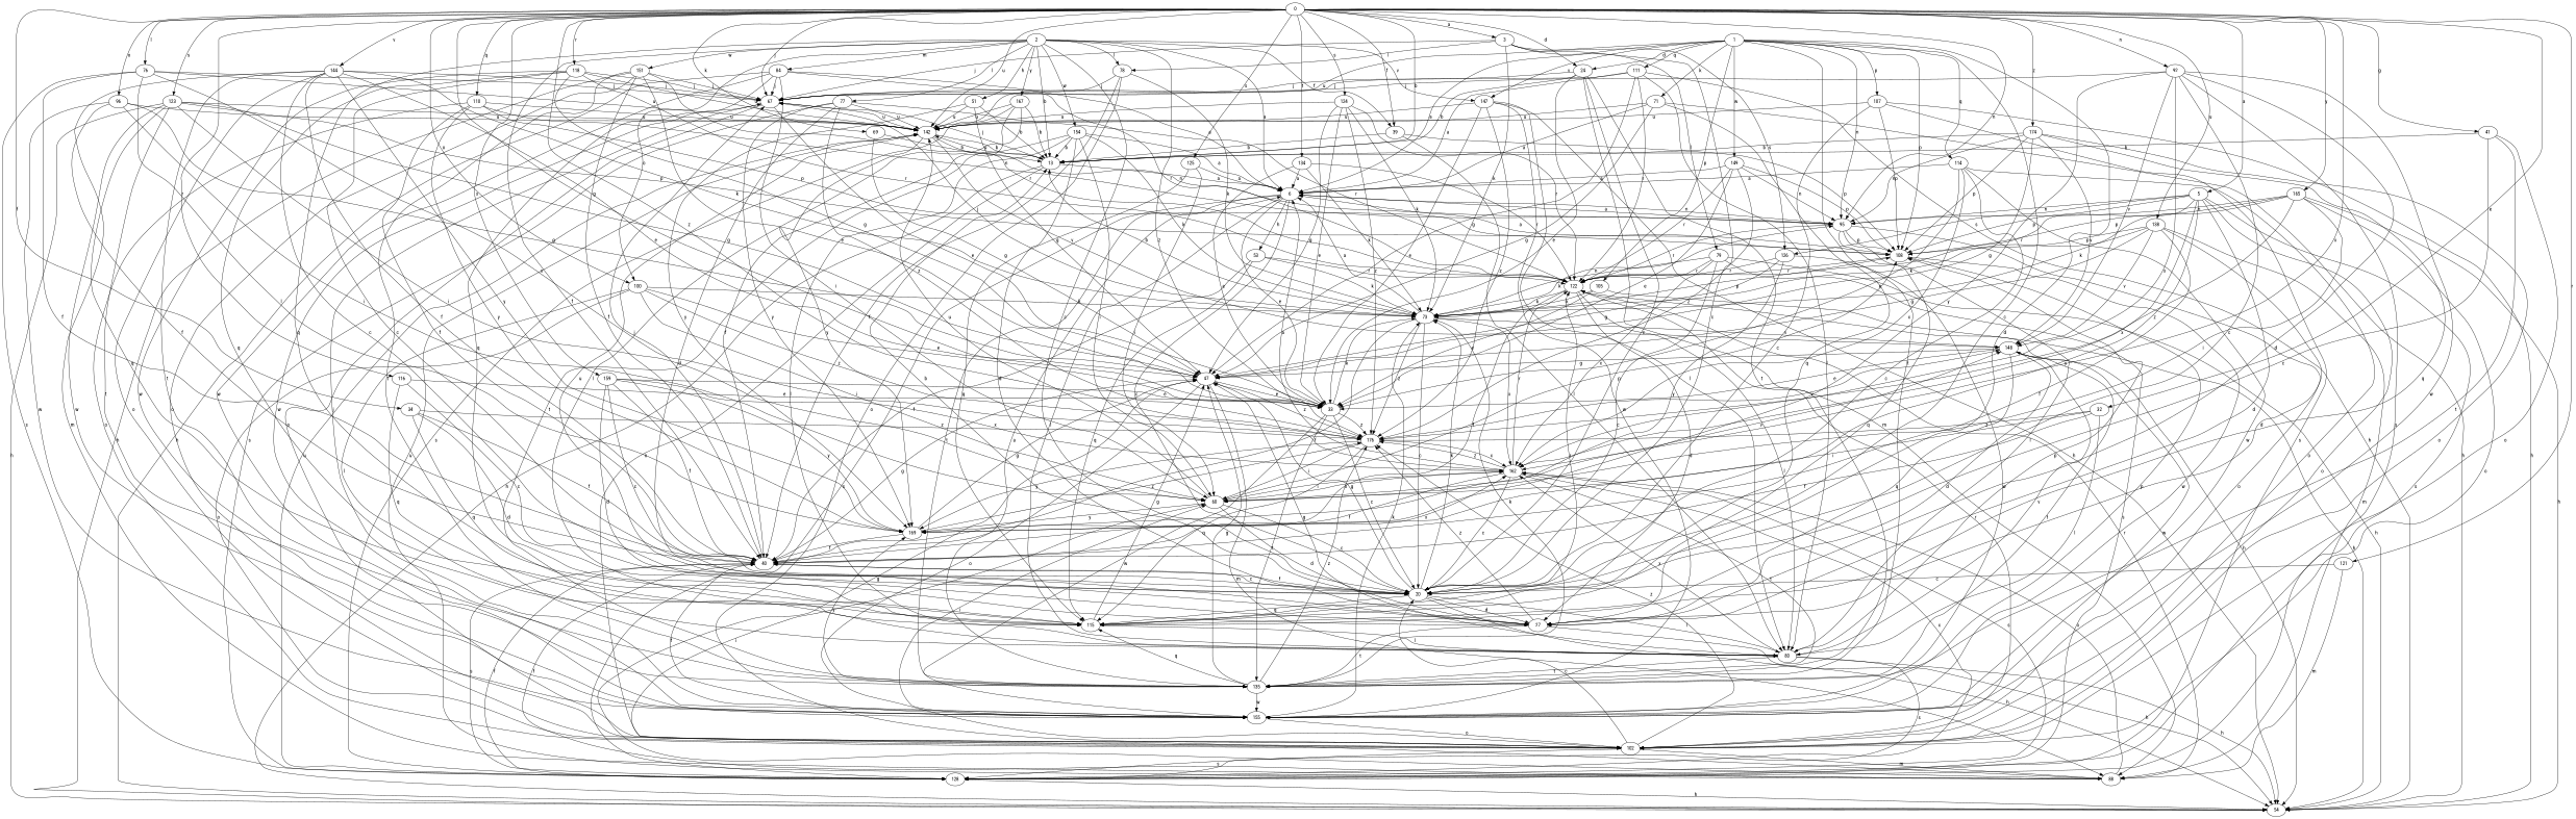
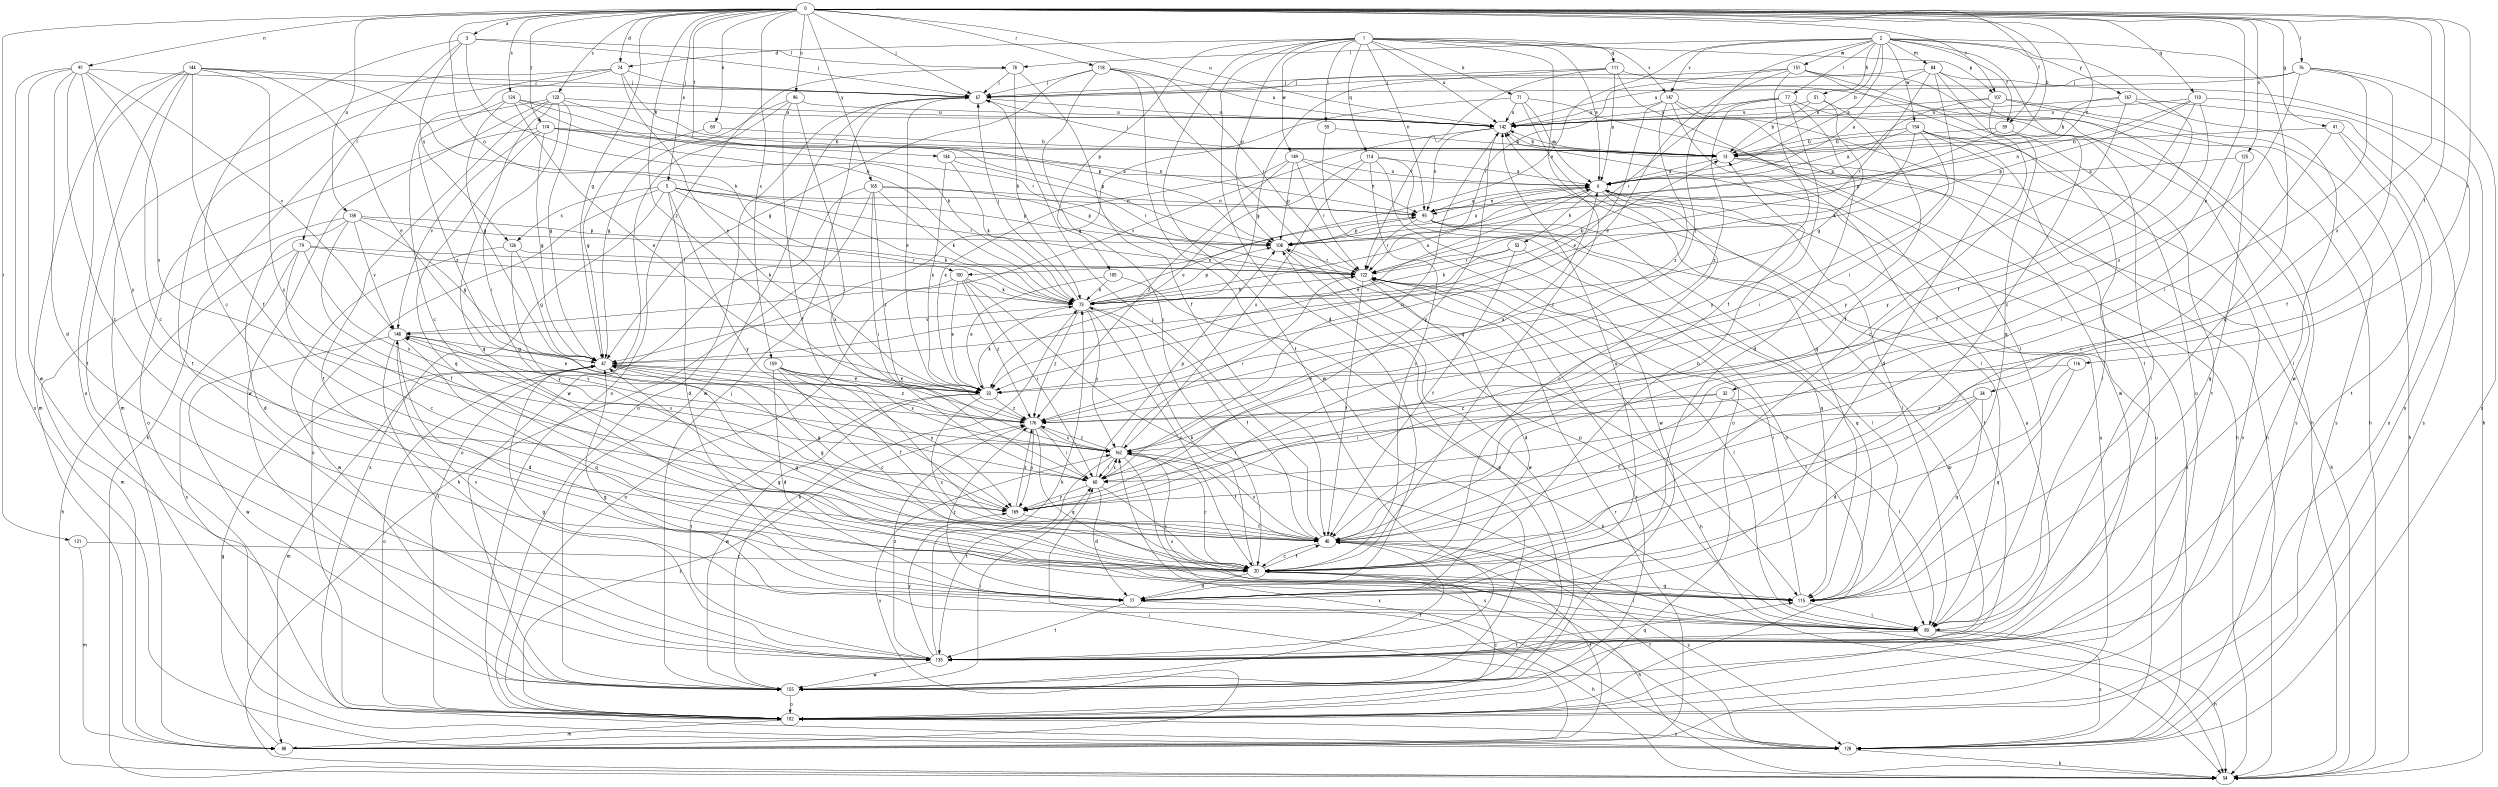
  strict digraph {
    fontname="Roboto Condensed"
    node [fontname="Roboto Condensed"]
    edge [fontname="Roboto Condensed"]
    0
    3
    5
    13
    24
    32
    34
    39
    41
    47
    67
    69
    76
    92
    95
    96
    100
    110
    116
    118
    121
    123
    124
    125
    134
    138
    142
    144
    159
    162
    165
    174
    176
    20
    78
    73
    79
    126
    27
    108
    102
    122
    128
    169
    6
    54
    135
    33
    88
    40
    80
    60
    115
    155
    148
    1
+   55
    71
    105
    107
    111
    114
    147
    149
    53
    2
    51
    77
    84
    151
    154
    167
    0 -> 3 [label=a]
    0 -> 5 [label=a]
    0 -> 13 [label=b]
    0 -> 24 [label=d]
    0 -> 32 [label=e]
    0 -> 34 [label=f]
    0 -> 39 [label=f]
    0 -> 41 [label=g]
    0 -> 47 [label=g]
    0 -> 67 [label=j]
    0 -> 69 [label=k]
    0 -> 76 [label=l]
    0 -> 92 [label=n]
    0 -> 95 [label=n]
    0 -> 96 [label=o]
    0 -> 100 [label=o]
    0 -> 110 [label=q]
    0 -> 116 [label=r]
    0 -> 118 [label=r]
    0 -> 121 [label=r]
    0 -> 123 [label=s]
    0 -> 124 [label=s]
    0 -> 125 [label=s]
    0 -> 134 [label=t]
    0 -> 138 [label=u]
    0 -> 142 [label=u]
-   0 -> 144 [label=v]
+   0 -> 107 [label=v]
    0 -> 159 [label=x]
    0 -> 162 [label=x]
    0 -> 165 [label=y]
    0 -> 174 [label=z]
    0 -> 176 [label=z]
    3 -> 67 [label=j]
    3 -> 20 [label=c]
    3 -> 78 [label=l]
    3 -> 73 [label=k]
    3 -> 79 [label=l]
    3 -> 126 [label=s]
    5 -> 95 [label=n]
    5 -> 162 [label=x]
    5 -> 126 [label=s]
    5 -> 27 [label=d]
    5 -> 108 [label=p]
    5 -> 102 [label=o]
    5 -> 122 [label=r]
    5 -> 128 [label=s]
    5 -> 169 [label=y]
    13 -> 67 [label=j]
    13 -> 142 [label=u]
    13 -> 102 [label=o]
    13 -> 6 [label=a]
    13 -> 54 [label=h]
    24 -> 13 [label=b]
    24 -> 67 [label=j]
    24 -> 20 [label=c]
    24 -> 135 [label=t]
    24 -> 33 [label=e]
    24 -> 88 [label=m]
    32 -> 176 [label=z]
    32 -> 40 [label=f]
    32 -> 80 [label=l]
    32 -> 60 [label=i]
    34 -> 176 [label=z]
    34 -> 27 [label=d]
    34 -> 40 [label=f]
    34 -> 115 [label=q]
    39 -> 13 [label=b]
    39 -> 108 [label=p]
    39 -> 80 [label=l]
    41 -> 13 [label=b]
    41 -> 20 [label=c]
    41 -> 102 [label=o]
    41 -> 135 [label=t]
    47 -> 176 [label=z]
    47 -> 102 [label=o]
    47 -> 33 [label=e]
    47 -> 88 [label=m]
    67 -> 142 [label=u]
    67 -> 102 [label=o]
    67 -> 33 [label=e]
    67 -> 155 [label=w]
    69 -> 13 [label=b]
    69 -> 47 [label=g]
    76 -> 67 [label=j]
    76 -> 142 [label=u]
    76 -> 162 [label=x]
    76 -> 128 [label=s]
    76 -> 169 [label=l]
    76 -> 40 [label=f]
    92 -> 67 [label=j]
    92 -> 162 [label=x]
    92 -> 20 [label=c]
    92 -> 27 [label=d]
    92 -> 128 [label=s]
    92 -> 169 [label=y]
    92 -> 155 [label=w]
    92 -> 148 [label=v]
    95 -> 108 [label=p]
    95 -> 102 [label=o]
    95 -> 122 [label=r]
    95 -> 6 [label=a]
    95 -> 80 [label=l]
    95 -> 115 [label=q]
    96 -> 47 [label=g]
    96 -> 142 [label=u]
    96 -> 40 [label=f]
    96 -> 60 [label=i]
    96 -> 155 [label=w]
    100 -> 176 [label=z]
    100 -> 73 [label=k]
    100 -> 102 [label=o]
    100 -> 33 [label=e]
    100 -> 80 [label=l]
    100 -> 60 [label=i]
    110 -> 95 [label=n]
    110 -> 142 [label=u]
    110 -> 108 [label=p]
    110 -> 102 [label=o]
    110 -> 169 [label=y]
    110 -> 40 [label=f]
    116 -> 20 [label=c]
    116 -> 33 [label=e]
    116 -> 115 [label=q]
    118 -> 47 [label=g]
    118 -> 67 [label=j]
    118 -> 142 [label=u]
    118 -> 20 [label=c]
    118 -> 122 [label=r]
    118 -> 115 [label=q]
    118 -> 155 [label=w]
    121 -> 20 [label=c]
    121 -> 88 [label=m]
    123 -> 47 [label=g]
    123 -> 142 [label=u]
    123 -> 108 [label=p]
    123 -> 54 [label=h]
    123 -> 135 [label=t]
    123 -> 60 [label=i]
    123 -> 115 [label=q]
    123 -> 155 [label=w]
    124 -> 47 [label=g]
    124 -> 142 [label=u]
    124 -> 176 [label=z]
    124 -> 73 [label=k]
    124 -> 122 [label=r]
    124 -> 33 [label=e]
    125 -> 6 [label=a]
    125 -> 60 [label=i]
    125 -> 115 [label=q]
    134 -> 73 [label=k]
    134 -> 122 [label=r]
    134 -> 6 [label=a]
    134 -> 33 [label=e]
    138 -> 47 [label=g]
    138 -> 73 [label=k]
    138 -> 27 [label=d]
    138 -> 108 [label=p]
    138 -> 88 [label=m]
    138 -> 40 [label=f]
    138 -> 148 [label=v]
    142 -> 13 [label=b]
    142 -> 95 [label=n]
    142 -> 169 [label=y]
    142 -> 148 [label=v]
    144 -> 67 [label=j]
    144 -> 20 [label=c]
    144 -> 73 [label=k]
    144 -> 102 [label=o]
    144 -> 169 [label=y]
    144 -> 135 [label=t]
    144 -> 33 [label=e]
    144 -> 88 [label=m]
    144 -> 40 [label=f]
    159 -> 162 [label=x]
    159 -> 20 [label=c]
    159 -> 27 [label=d]
    159 -> 169 [label=y]
    159 -> 33 [label=e]
    159 -> 40 [label=f]
    162 -> 176 [label=z]
    162 -> 20 [label=c]
    162 -> 122 [label=r]
    162 -> 128 [label=s]
    162 -> 6 [label=a]
    162 -> 135 [label=t]
    162 -> 40 [label=f]
    162 -> 60 [label=i]
    165 -> 95 [label=n]
    165 -> 176 [label=z]
    165 -> 73 [label=k]
    165 -> 108 [label=p]
    165 -> 102 [label=o]
    165 -> 54 [label=h]
    165 -> 60 [label=i]
    174 -> 13 [label=b]
    174 -> 47 [label=g]
    174 -> 95 [label=n]
    174 -> 108 [label=p]
    174 -> 102 [label=o]
    174 -> 115 [label=q]
    174 -> 148 [label=v]
    176 -> 162 [label=x]
    176 -> 169 [label=y]
    176 -> 60 [label=i]
    176 -> 115 [label=q]
    176 -> 148 [label=v]
    20 -> 13 [label=b]
    20 -> 47 [label=g]
    20 -> 73 [label=k]
    20 -> 27 [label=d]
    20 -> 54 [label=h]
    20 -> 40 [label=f]
    20 -> 80 [label=l]
    20 -> 115 [label=q]
    78 -> 67 [label=j]
    78 -> 73 [label=k]
    78 -> 102 [label=o]
    78 -> 40 [label=f]
    73 -> 13 [label=b]
    73 -> 67 [label=j]
    73 -> 95 [label=n]
    73 -> 162 [label=x]
    73 -> 176 [label=z]
    73 -> 20 [label=c]
    73 -> 108 [label=p]
    73 -> 6 [label=a]
    73 -> 40 [label=f]
    73 -> 148 [label=v]
    79 -> 162 [label=x]
    79 -> 20 [label=c]
    79 -> 73 [label=k]
    79 -> 122 [label=r]
    79 -> 128 [label=s]
    79 -> 54 [label=h]
    126 -> 47 [label=g]
    126 -> 122 [label=r]
    126 -> 169 [label=y]
    126 -> 155 [label=w]
    27 -> 142 [label=u]
    27 -> 176 [label=z]
    27 -> 54 [label=h]
    27 -> 135 [label=t]
    108 -> 122 [label=r]
    108 -> 6 [label=a]
    108 -> 155 [label=w]
    102 -> 176 [label=z]
    102 -> 20 [label=c]
    102 -> 122 [label=r]
    102 -> 128 [label=s]
    102 -> 88 [label=m]
    122 -> 73 [label=k]
    122 -> 27 [label=d]
    122 -> 54 [label=h]
    122 -> 40 [label=f]
    122 -> 80 [label=l]
    128 -> 142 [label=u]
    128 -> 162 [label=x]
    128 -> 54 [label=h]
    128 -> 40 [label=f]
    169 -> 47 [label=g]
    169 -> 176 [label=z]
    169 -> 40 [label=f]
    6 -> 95 [label=n]
    6 -> 20 [label=c]
    6 -> 128 [label=s]
    6 -> 135 [label=t]
    6 -> 33 [label=e]
    6 -> 80 [label=l]
    6 -> 53 [label=h]
    135 -> 47 [label=g]
    135 -> 176 [label=z]
    135 -> 73 [label=k]
    135 -> 169 [label=y]
    135 -> 6 [label=a]
    135 -> 115 [label=q]
    135 -> 155 [label=w]
    33 -> 176 [label=z]
    33 -> 20 [label=c]
    33 -> 73 [label=k]
    33 -> 135 [label=t]
    33 -> 155 [label=w]
    88 -> 47 [label=g]
    88 -> 142 [label=u]
    88 -> 162 [label=x]
    88 -> 122 [label=r]
    88 -> 40 [label=f]
    88 -> 60 [label=i]
    40 -> 47 [label=g]
    40 -> 67 [label=j]
    40 -> 162 [label=x]
    40 -> 20 [label=c]
    40 -> 128 [label=s]
    80 -> 47 [label=g]
    80 -> 162 [label=x]
    80 -> 108 [label=p]
    80 -> 128 [label=s]
    80 -> 54 [label=h]
    80 -> 135 [label=t]
    80 -> 148 [label=v]
    60 -> 142 [label=u]
    60 -> 162 [label=x]
    60 -> 20 [label=c]
    60 -> 27 [label=d]
    60 -> 108 [label=p]
    60 -> 169 [label=y]
    60 -> 148 [label=v]
    115 -> 47 [label=g]
    115 -> 122 [label=r]
    115 -> 80 [label=l]
    155 -> 67 [label=j]
    155 -> 73 [label=k]
    155 -> 108 [label=p]
    155 -> 102 [label=o]
    155 -> 40 [label=f]
    155 -> 60 [label=i]
    148 -> 47 [label=g]
    148 -> 27 [label=d]
    148 -> 135 [label=t]
    148 -> 33 [label=e]
    148 -> 115 [label=q]
    148 -> 155 [label=w]
    1 -> 24 [label=d]
    1 -> 95 [label=n]
    1 -> 142 [label=u]
    1 -> 20 [label=c]
    1 -> 27 [label=d]
    1 -> 108 [label=p]
    1 -> 6 [label=a]
    1 -> 135 [label=t]
+   1 -> 55 [label=i]
    1 -> 71 [label=k]
    1 -> 105 [label=p]
    1 -> 107 [label=p]
    1 -> 111 [label=q]
    1 -> 114 [label=q]
    1 -> 147 [label=v]
    1 -> 149 [label=w]
+   55 -> 13 [label=b]
+   55 -> 102 [label=o]
    71 -> 47 [label=g]
    71 -> 142 [label=u]
    71 -> 6 [label=a]
    71 -> 54 [label=h]
    71 -> 115 [label=q]
    105 -> 73 [label=k]
    105 -> 54 [label=h]
    105 -> 33 [label=e]
    107 -> 142 [label=u]
    107 -> 20 [label=c]
    107 -> 108 [label=p]
    107 -> 128 [label=s]
    107 -> 54 [label=h]
    111 -> 47 [label=g]
    111 -> 67 [label=j]
    111 -> 122 [label=r]
    111 -> 6 [label=a]
    111 -> 54 [label=h]
    111 -> 80 [label=l]
    114 -> 162 [label=x]
    114 -> 20 [label=c]
    114 -> 102 [label=o]
    114 -> 6 [label=a]
    114 -> 33 [label=e]
    114 -> 155 [label=w]
    147 -> 142 [label=u]
    147 -> 176 [label=z]
    147 -> 54 [label=h]
    147 -> 33 [label=e]
    147 -> 80 [label=l]
    147 -> 155 [label=w]
    149 -> 95 [label=n]
    149 -> 176 [label=z]
    149 -> 108 [label=p]
    149 -> 122 [label=r]
    149 -> 6 [label=a]
    149 -> 33 [label=e]
    53 -> 73 [label=k]
    53 -> 122 [label=r]
    53 -> 40 [label=f]
    53 -> 115 [label=q]
    2 -> 13 [label=b]
    2 -> 39 [label=f]
    2 -> 100 [label=o]
    2 -> 176 [label=z]
    2 -> 20 [label=c]
    2 -> 78 [label=l]
    2 -> 6 [label=a]
    2 -> 40 [label=f]
    2 -> 115 [label=q]
    2 -> 147 [label=v]
    2 -> 51 [label=h]
    2 -> 77 [label=l]
    2 -> 84 [label=m]
    2 -> 151 [label=w]
    2 -> 154 [label=w]
    2 -> 167 [label=y]
    51 -> 13 [label=b]
    51 -> 47 [label=g]
    51 -> 142 [label=u]
    51 -> 169 [label=y]
    77 -> 142 [label=u]
    77 -> 176 [label=z]
    77 -> 27 [label=d]
    77 -> 122 [label=r]
    77 -> 128 [label=s]
    77 -> 169 [label=y]
    84 -> 67 [label=j]
    84 -> 122 [label=r]
    84 -> 6 [label=a]
    84 -> 54 [label=h]
    84 -> 60 [label=i]
    84 -> 115 [label=q]
    84 -> 155 [label=w]
    151 -> 67 [label=j]
    151 -> 102 [label=o]
    151 -> 122 [label=r]
    151 -> 54 [label=h]
    151 -> 135 [label=t]
    151 -> 33 [label=e]
    151 -> 40 [label=f]
    154 -> 13 [label=b]
    154 -> 73 [label=k]
    154 -> 27 [label=d]
    154 -> 6 [label=a]
    154 -> 135 [label=t]
    154 -> 80 [label=l]
    154 -> 60 [label=i]
    167 -> 13 [label=b]
    167 -> 142 [label=u]
    167 -> 128 [label=s]
    167 -> 40 [label=f]
    167 -> 80 [label=l]
  }
